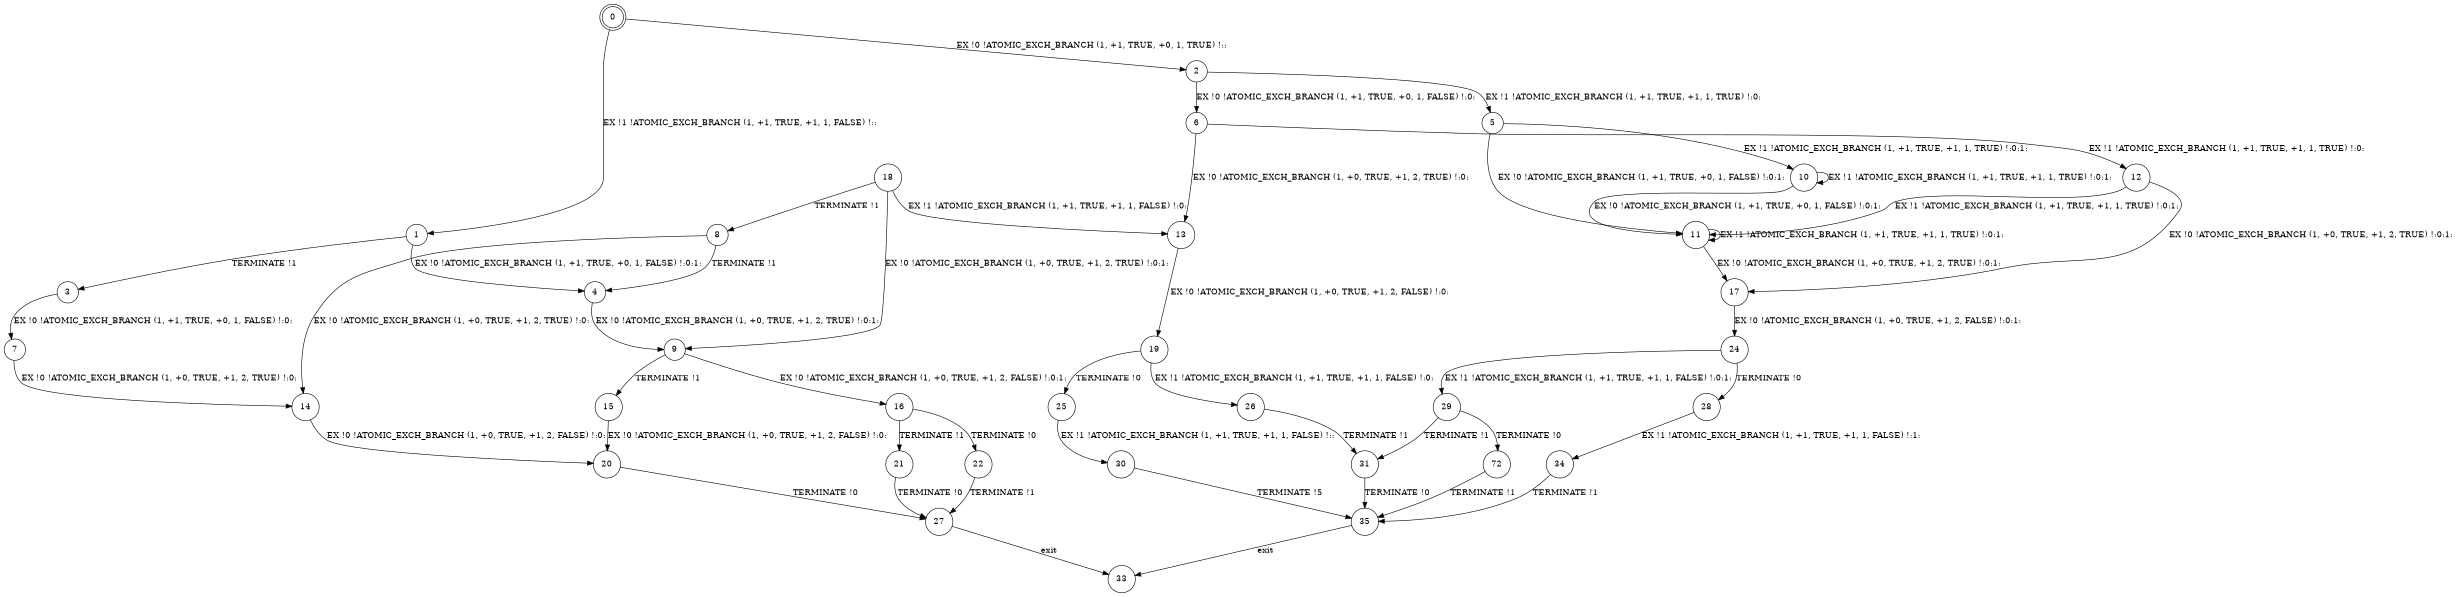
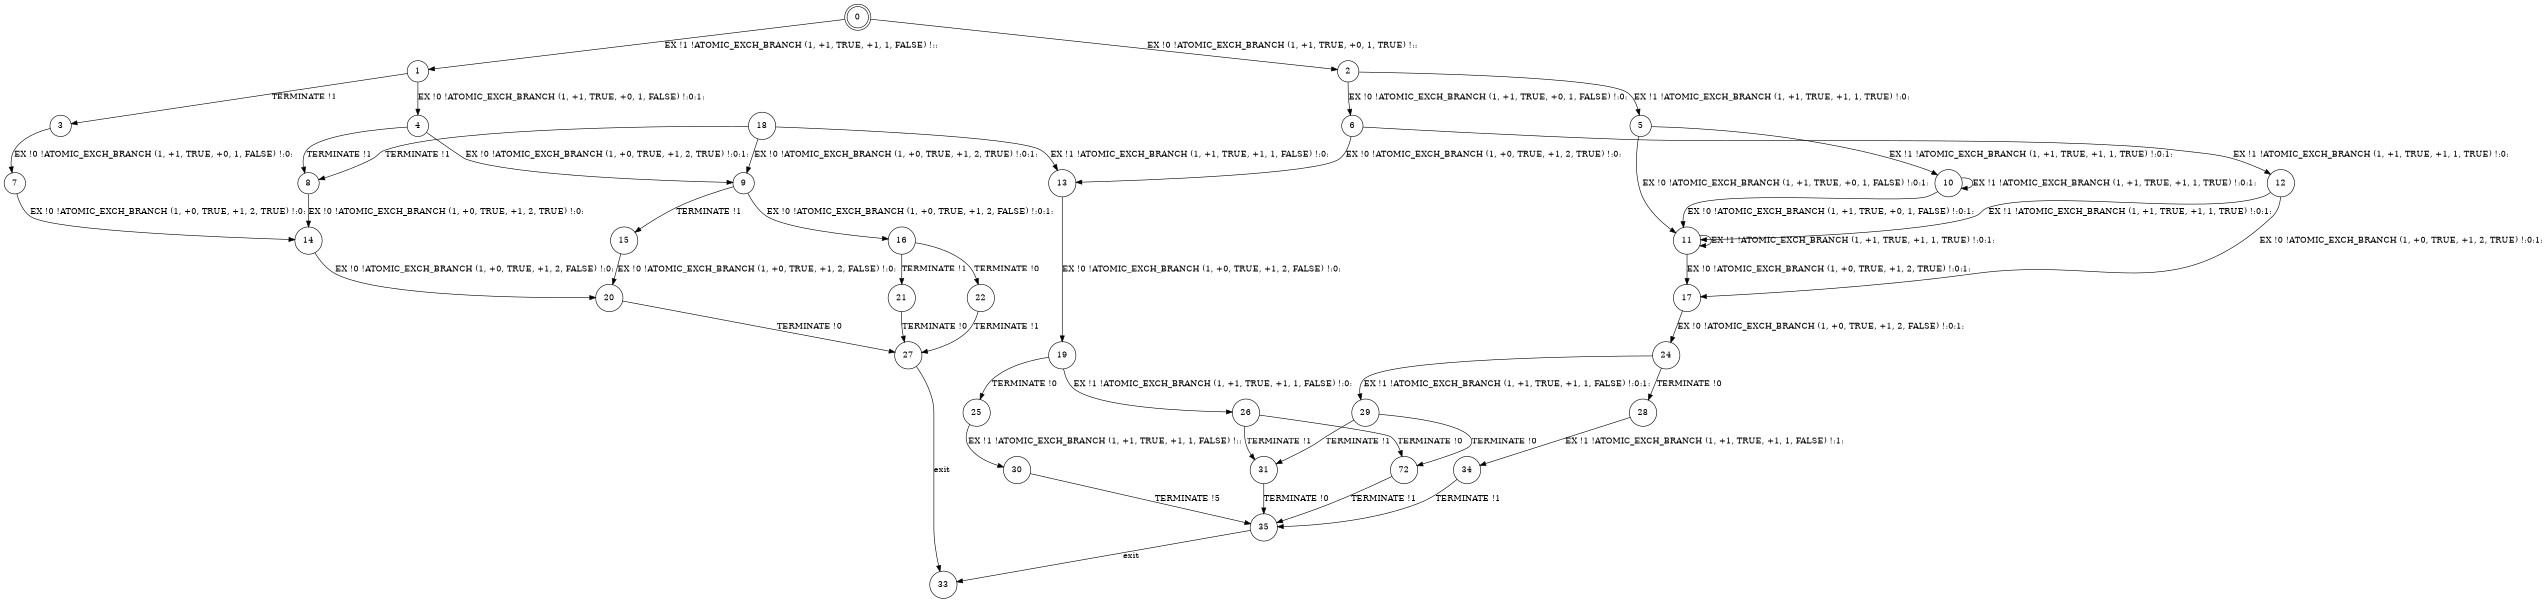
  digraph {
    node [shape=circle]
    0 [peripheries=2]
    1
    2
    3
    4
    5
    6
    7
    8
    9
    10
    11
    12
    13
    14
    15
    16
    17
    19
    20
    21
    22
    24
    18
    25
    26
    27
    28
    29
    30
    31
    n32 [label=72]
    33
    34
    35
    0 -> 1 [label="EX !1 !ATOMIC_EXCH_BRANCH (1, +1, TRUE, +1, 1, FALSE) !::"]
    0 -> 2 [label="EX !0 !ATOMIC_EXCH_BRANCH (1, +1, TRUE, +0, 1, TRUE) !::"]
    1 -> 3 [label="TERMINATE !1"]
    1 -> 4 [label="EX !0 !ATOMIC_EXCH_BRANCH (1, +1, TRUE, +0, 1, FALSE) !:0:1:"]
    2 -> 5 [label="EX !1 !ATOMIC_EXCH_BRANCH (1, +1, TRUE, +1, 1, TRUE) !:0:"]
    2 -> 6 [label="EX !0 !ATOMIC_EXCH_BRANCH (1, +1, TRUE, +0, 1, FALSE) !:0:"]
    3 -> 7 [label="EX !0 !ATOMIC_EXCH_BRANCH (1, +1, TRUE, +0, 1, FALSE) !:0:"]
-   8 -> 4 [label="TERMINATE !1"]
+   4 -> 8 [label="TERMINATE !1"]
    4 -> 9 [label="EX !0 !ATOMIC_EXCH_BRANCH (1, +0, TRUE, +1, 2, TRUE) !:0:1:"]
    5 -> 10 [label="EX !1 !ATOMIC_EXCH_BRANCH (1, +1, TRUE, +1, 1, TRUE) !:0:1:"]
    5 -> 11 [label="EX !0 !ATOMIC_EXCH_BRANCH (1, +1, TRUE, +0, 1, FALSE) !:0:1:"]
    6 -> 12 [label="EX !1 !ATOMIC_EXCH_BRANCH (1, +1, TRUE, +1, 1, TRUE) !:0:"]
    6 -> 13 [label="EX !0 !ATOMIC_EXCH_BRANCH (1, +0, TRUE, +1, 2, TRUE) !:0:"]
    7 -> 14 [label="EX !0 !ATOMIC_EXCH_BRANCH (1, +0, TRUE, +1, 2, TRUE) !:0:"]
    8 -> 14 [label="EX !0 !ATOMIC_EXCH_BRANCH (1, +0, TRUE, +1, 2, TRUE) !:0:"]
    9 -> 15 [label="TERMINATE !1"]
    9 -> 16 [label="EX !0 !ATOMIC_EXCH_BRANCH (1, +0, TRUE, +1, 2, FALSE) !:0:1:"]
    10 -> 10 [label="EX !1 !ATOMIC_EXCH_BRANCH (1, +1, TRUE, +1, 1, TRUE) !:0:1:"]
    10 -> 11 [label="EX !0 !ATOMIC_EXCH_BRANCH (1, +1, TRUE, +0, 1, FALSE) !:0:1:"]
    11 -> 11 [label="EX !1 !ATOMIC_EXCH_BRANCH (1, +1, TRUE, +1, 1, TRUE) !:0:1:"]
    11 -> 17 [label="EX !0 !ATOMIC_EXCH_BRANCH (1, +0, TRUE, +1, 2, TRUE) !:0:1:"]
    12 -> 11 [label="EX !1 !ATOMIC_EXCH_BRANCH (1, +1, TRUE, +1, 1, TRUE) !:0:1:"]
    12 -> 17 [label="EX !0 !ATOMIC_EXCH_BRANCH (1, +0, TRUE, +1, 2, TRUE) !:0:1:"]
    13 -> 19 [label="EX !0 !ATOMIC_EXCH_BRANCH (1, +0, TRUE, +1, 2, FALSE) !:0:"]
    14 -> 20 [label="EX !0 !ATOMIC_EXCH_BRANCH (1, +0, TRUE, +1, 2, FALSE) !:0:"]
    15 -> 20 [label="EX !0 !ATOMIC_EXCH_BRANCH (1, +0, TRUE, +1, 2, FALSE) !:0:"]
    16 -> 21 [label="TERMINATE !1"]
    16 -> 22 [label="TERMINATE !0"]
    17 -> 24 [label="EX !0 !ATOMIC_EXCH_BRANCH (1, +0, TRUE, +1, 2, FALSE) !:0:1:"]
    19 -> 25 [label="TERMINATE !0"]
    19 -> 26 [label="EX !1 !ATOMIC_EXCH_BRANCH (1, +1, TRUE, +1, 1, FALSE) !:0:"]
    20 -> 27 [label="TERMINATE !0"]
    21 -> 27 [label="TERMINATE !0"]
    22 -> 27 [label="TERMINATE !1"]
    24 -> 28 [label="TERMINATE !0"]
    24 -> 29 [label="EX !1 !ATOMIC_EXCH_BRANCH (1, +1, TRUE, +1, 1, FALSE) !:0:1:"]
    18 -> 8 [label="TERMINATE !1"]
    18 -> 9 [label="EX !0 !ATOMIC_EXCH_BRANCH (1, +0, TRUE, +1, 2, TRUE) !:0:1:"]
    18 -> 13 [label="EX !1 !ATOMIC_EXCH_BRANCH (1, +1, TRUE, +1, 1, FALSE) !:0:"]
    25 -> 30 [label="EX !1 !ATOMIC_EXCH_BRANCH (1, +1, TRUE, +1, 1, FALSE) !::"]
    26 -> 31 [label="TERMINATE !1"]
+   26 -> n32 [label="TERMINATE !0"]
    27 -> 33 [label=exit]
    28 -> 34 [label="EX !1 !ATOMIC_EXCH_BRANCH (1, +1, TRUE, +1, 1, FALSE) !:1:"]
    29 -> 31 [label="TERMINATE !1"]
    29 -> n32 [label="TERMINATE !0"]
    30 -> 35 [label="TERMINATE !5"]
    31 -> 35 [label="TERMINATE !0"]
    n32 -> 35 [label="TERMINATE !1"]
    34 -> 35 [label="TERMINATE !1"]
    35 -> 33 [label=exit]
  }
